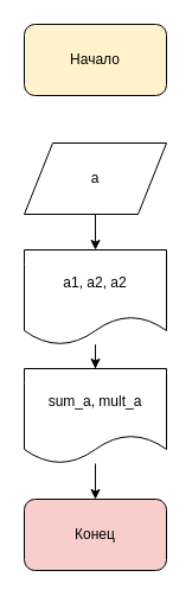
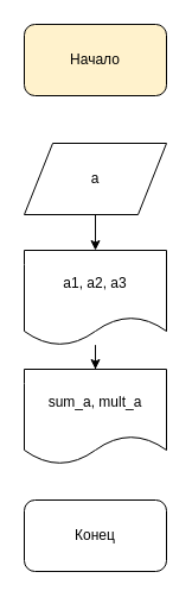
  <mxCell id="0" />
  <mxCell id="1" parent="0" />
  <mxCell id="2" value="Начало" style="rounded=1;whiteSpace=wrap;html=1;fillColor=#fff2cc;" vertex="1" parent="1"><mxGeometry x="20" y="20" width="120" height="60" as="geometry" /></mxCell>
  <mxCell id="3" value="a" style="shape=parallelogram;perimeter=parallelogramPerimeter;whiteSpace=wrap;html=1;" vertex="1" parent="1"><mxGeometry x="20" y="120" width="120" height="60" as="geometry" /></mxCell>
  <mxCell id="4" value="" style="edgeStyle=orthogonalEdgeStyle;rounded=0;orthogonalLoop=1;jettySize=auto;html=1;" edge="1" parent="1"><mxGeometry relative="1" as="geometry"><mxPoint x="80" y="220" as="sourcePoint" /><mxPoint x="80" y="220" as="targetPoint" /></mxGeometry></mxCell>
  <mxCell id="5" value="" style="edgeStyle=orthogonalEdgeStyle;rounded=0;orthogonalLoop=1;jettySize=auto;html=1;" edge="1" parent="1" source="3" target="7"><mxGeometry relative="1" as="geometry" /></mxCell>
  <mxCell id="6" value="" style="edgeStyle=orthogonalEdgeStyle;rounded=0;orthogonalLoop=1;jettySize=auto;html=1;" edge="1" parent="1" source="7" target="9"><mxGeometry relative="1" as="geometry" /></mxCell>
- <mxCell id="7" value="a1, a2, a2" style="shape=document;whiteSpace=wrap;html=1;boundedLbl=1;" vertex="1" parent="1"><mxGeometry x="20" y="210" width="120" height="80" as="geometry" /></mxCell>
- <mxCell id="8" value="" style="edgeStyle=orthogonalEdgeStyle;rounded=0;orthogonalLoop=1;jettySize=auto;html=1;" edge="1" parent="1" source="9" target="10"><mxGeometry relative="1" as="geometry" /></mxCell>
+ <mxCell id="7" value="a1, a2, a3" style="shape=document;whiteSpace=wrap;html=1;boundedLbl=1;" vertex="1" parent="1"><mxGeometry x="20" y="210" width="120" height="80" as="geometry" /></mxCell>
  <mxCell id="9" value="sum_a, mult_a" style="shape=document;whiteSpace=wrap;html=1;boundedLbl=1;" vertex="1" parent="1"><mxGeometry x="20" y="310" width="120" height="80" as="geometry" /></mxCell>
- <mxCell id="10" value="Конец" style="rounded=1;whiteSpace=wrap;html=1;fillColor=#f8cecc;" vertex="1" parent="1"><mxGeometry x="20" y="420" width="120" height="60" as="geometry" /></mxCell>
+ <mxCell id="10" value="Конец" style="rounded=1;whiteSpace=wrap;html=1;" vertex="1" parent="1"><mxGeometry x="20" y="420" width="120" height="60" as="geometry" /></mxCell>
